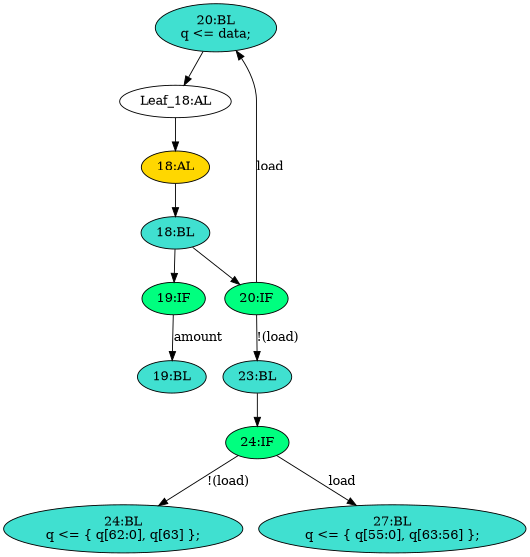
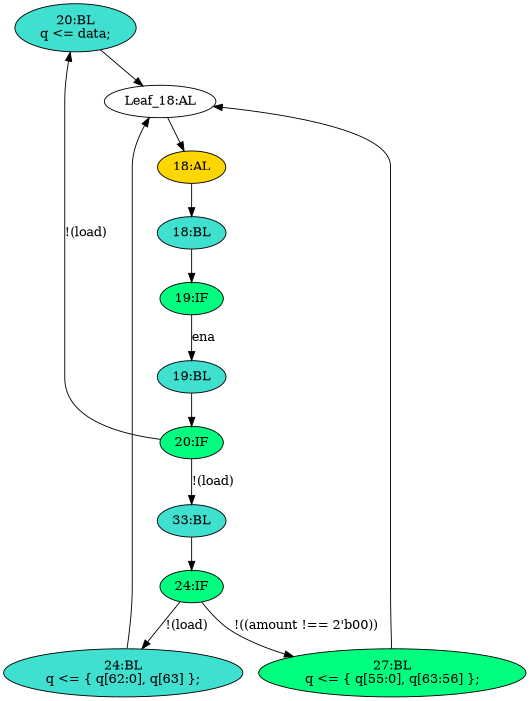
  strict digraph {
    node [fillcolor=turquoise statements="[]" style=filled typ=Block]
    edge [cond="[]" lineno=None]
    n1 [ast="<pyverilog.vparser.ast.Block object at 0x7f5c229a4210>" label="20:BL\nq <= data;" statements="[<pyverilog.vparser.ast.NonblockingSubstitution object at 0x7f5c2294e550>]"]
    n2 [def_var="['q']" label="Leaf_18:AL" fillcolor="" statements="" style="" typ=""]
    n3 [ast="<pyverilog.vparser.ast.Always object at 0x7f5c229b7090>" clk_sens=True fillcolor=gold label="18:AL" sens="['clk']" typ=Always use_var="['load', 'ena', 'amount', 'data', 'q']"]
    n4 [ast="<pyverilog.vparser.ast.Block object at 0x7f5c229b2390>" label="18:BL"]
    n5 [ast="<pyverilog.vparser.ast.Block object at 0x7f5c229b2250>" label="24:BL\nq <= { q[62:0], q[63] };" statements="[<pyverilog.vparser.ast.NonblockingSubstitution object at 0x7f5c229a7950>]"]
    n6 [ast="<pyverilog.vparser.ast.IfStatement object at 0x7f5c229b71d0>" fillcolor=springgreen label="19:IF" typ=IfStatement]
    n7 [ast="<pyverilog.vparser.ast.Block object at 0x7f5c229a4790>" label="19:BL"]
    n8 [ast="<pyverilog.vparser.ast.IfStatement object at 0x7f5c2294ebd0>" fillcolor=springgreen label="20:IF" typ=IfStatement]
-   n9 [ast="<pyverilog.vparser.ast.Block object at 0x7f5c2294e4d0>" label="23:BL"]
-   n10 [ast="<pyverilog.vparser.ast.Block object at 0x7f5c229a7150>" label="27:BL\nq <= { q[55:0], q[63:56] };" statements="[<pyverilog.vparser.ast.NonblockingSubstitution object at 0x7f5c26b05d10>]"]
+   n9 [ast="<pyverilog.vparser.ast.Block object at 0x7f5c2294e4d0>" label="33:BL"]
+   n10 [ast="<pyverilog.vparser.ast.Block object at 0x7f5c229a7150>" fillcolor=springgreen label="27:BL\nq <= { q[55:0], q[63:56] };" statements="[<pyverilog.vparser.ast.NonblockingSubstitution object at 0x7f5c26b05d10>]"]
    n11 [ast="<pyverilog.vparser.ast.IfStatement object at 0x7f5c229a7450>" fillcolor=springgreen label="24:IF" typ=IfStatement]
    n1 -> n2
    n2 -> n3 [cond="" lineno=""]
    n3 -> n4
    n4 -> n6
-   n6 -> n7 [cond="['ena']" label=amount lineno=19]
-   n4 -> n8
-   n8 -> n1 [cond="['load']" label=load lineno=20]
+   n5 -> n2
+   n6 -> n7 [cond="['ena']" label=ena lineno=19]
+   n7 -> n8
+   n8 -> n1 [cond="['load']" label="!(load)" lineno=20]
    n8 -> n9 [cond="['load']" label="!(load)" lineno=20]
    n9 -> n11
+   n10 -> n2
    n11 -> n5 [cond="['amount']" label="!(load)" lineno=24]
-   n11 -> n10 [cond="['amount']" label=load lineno=24]
+   n11 -> n10 [cond="['amount']" label="!((amount !== 2'b00))" lineno=24]
  }
